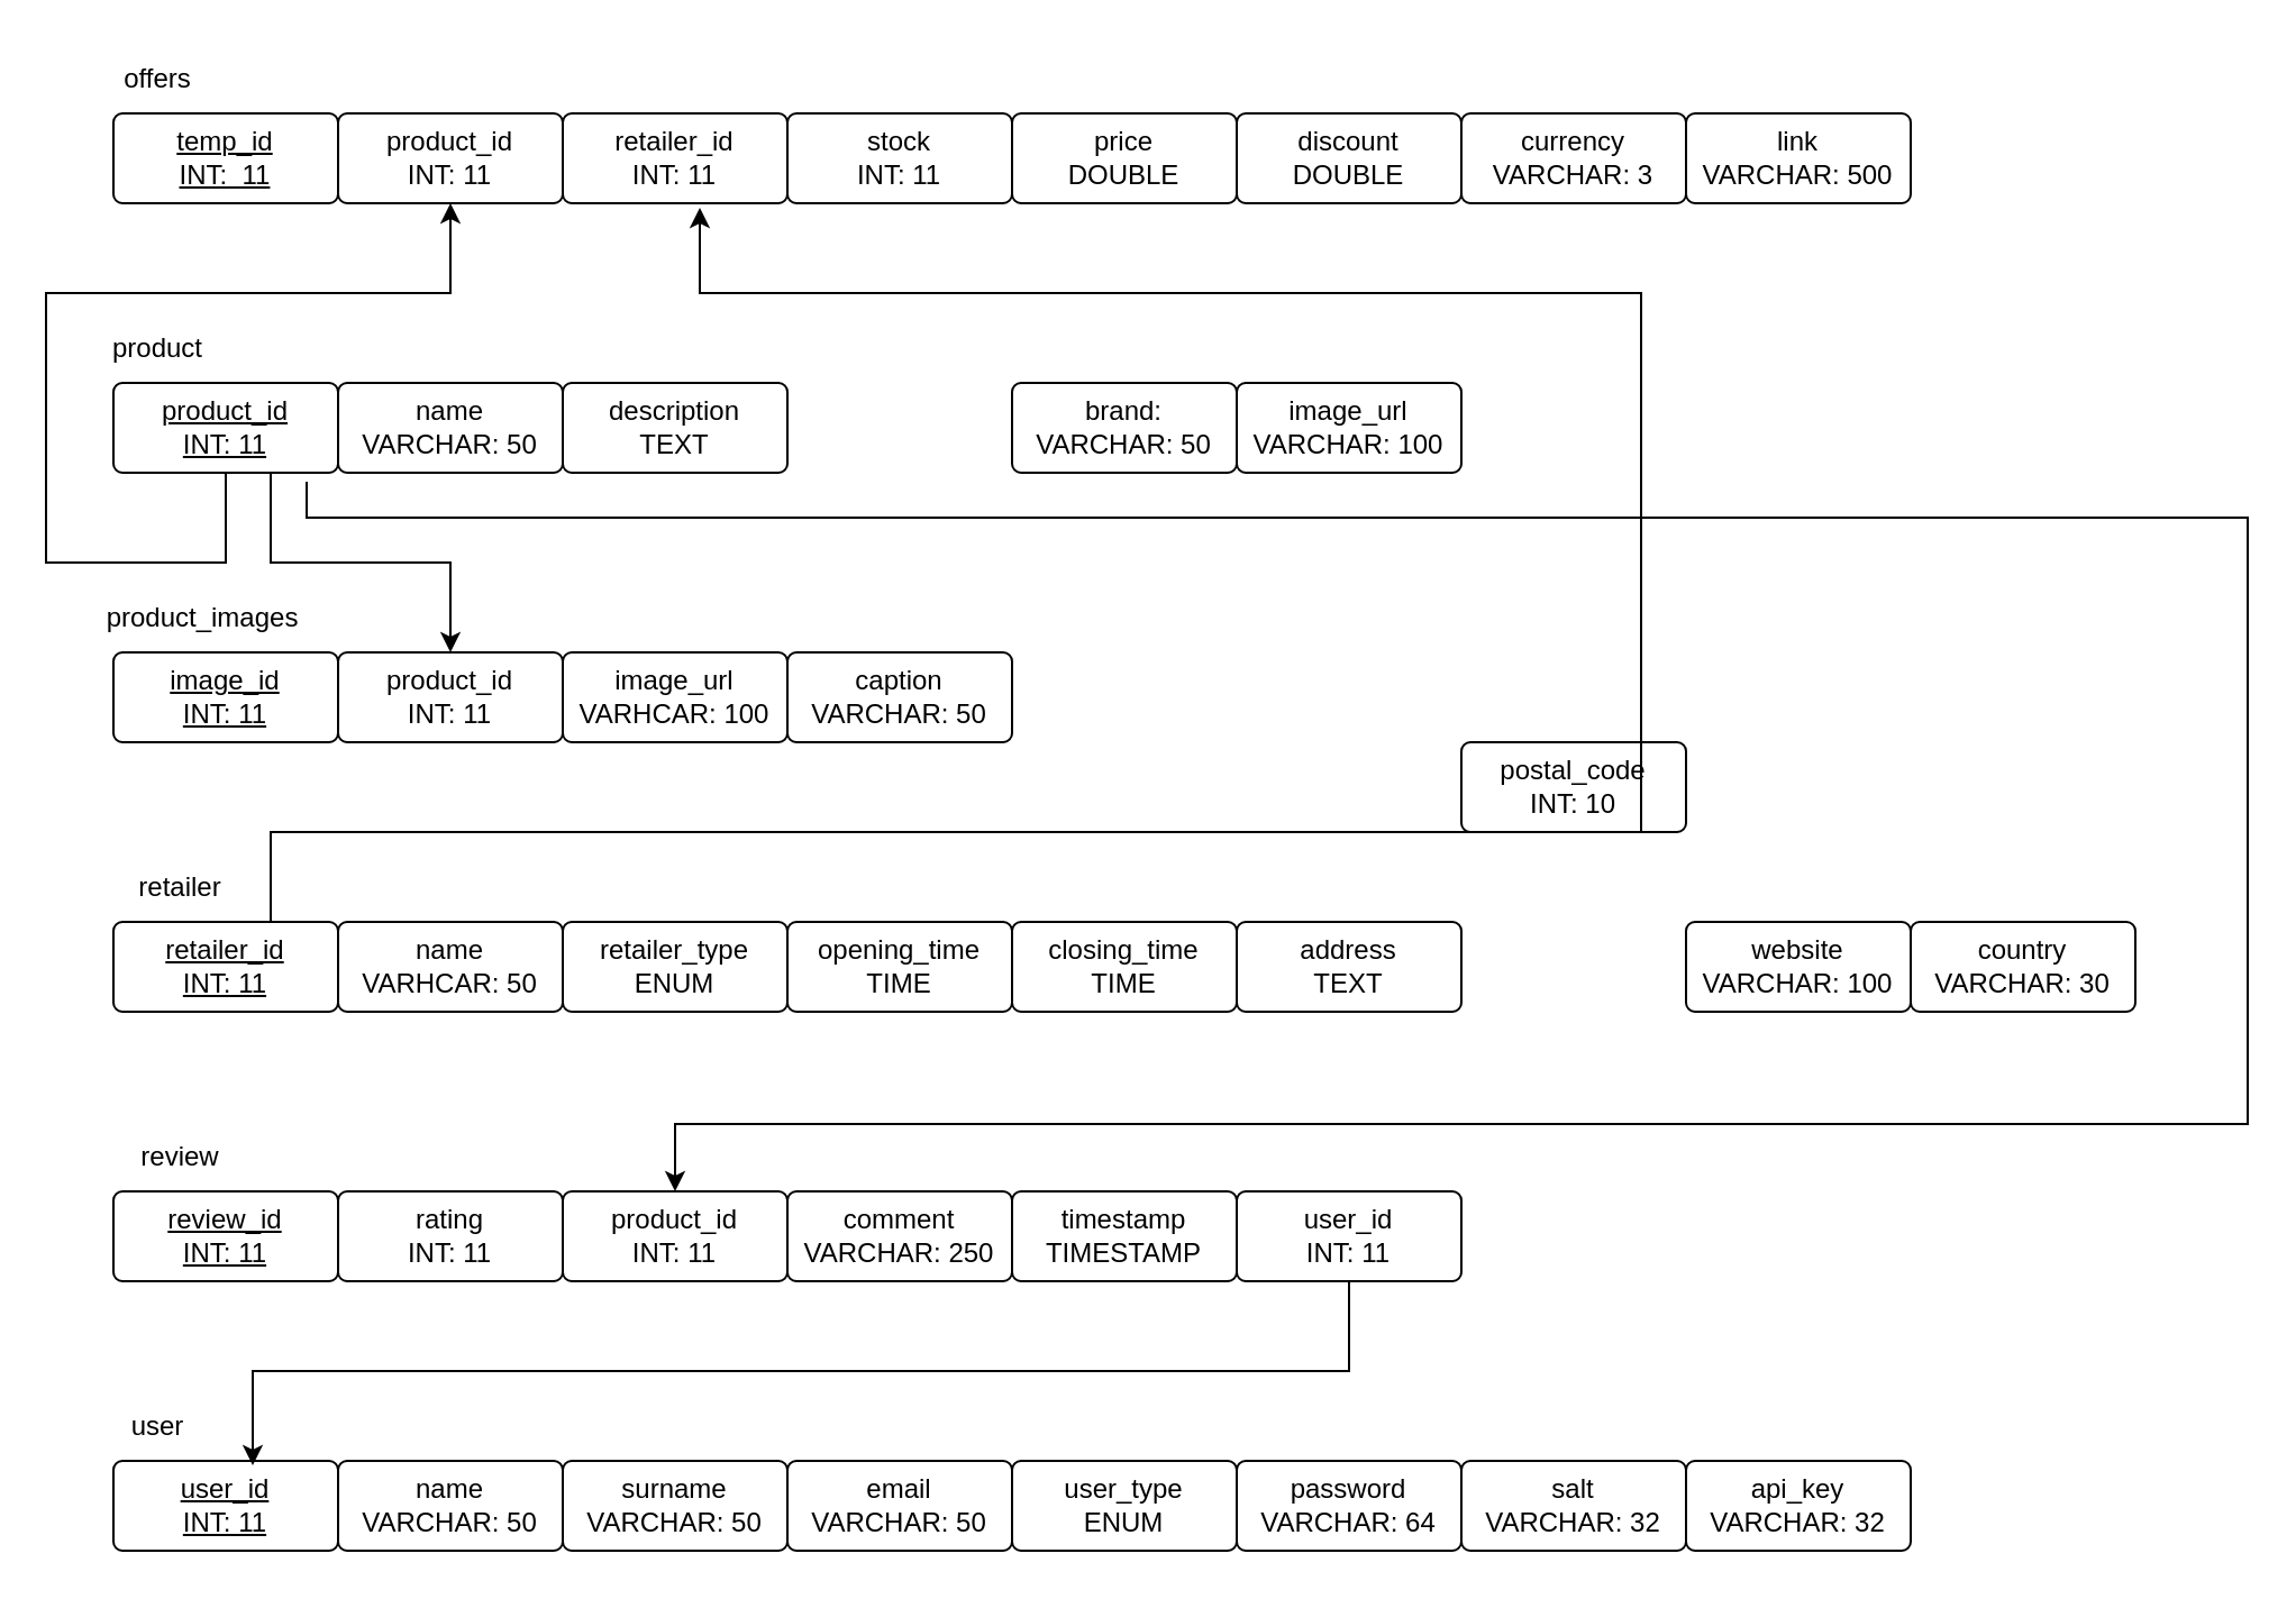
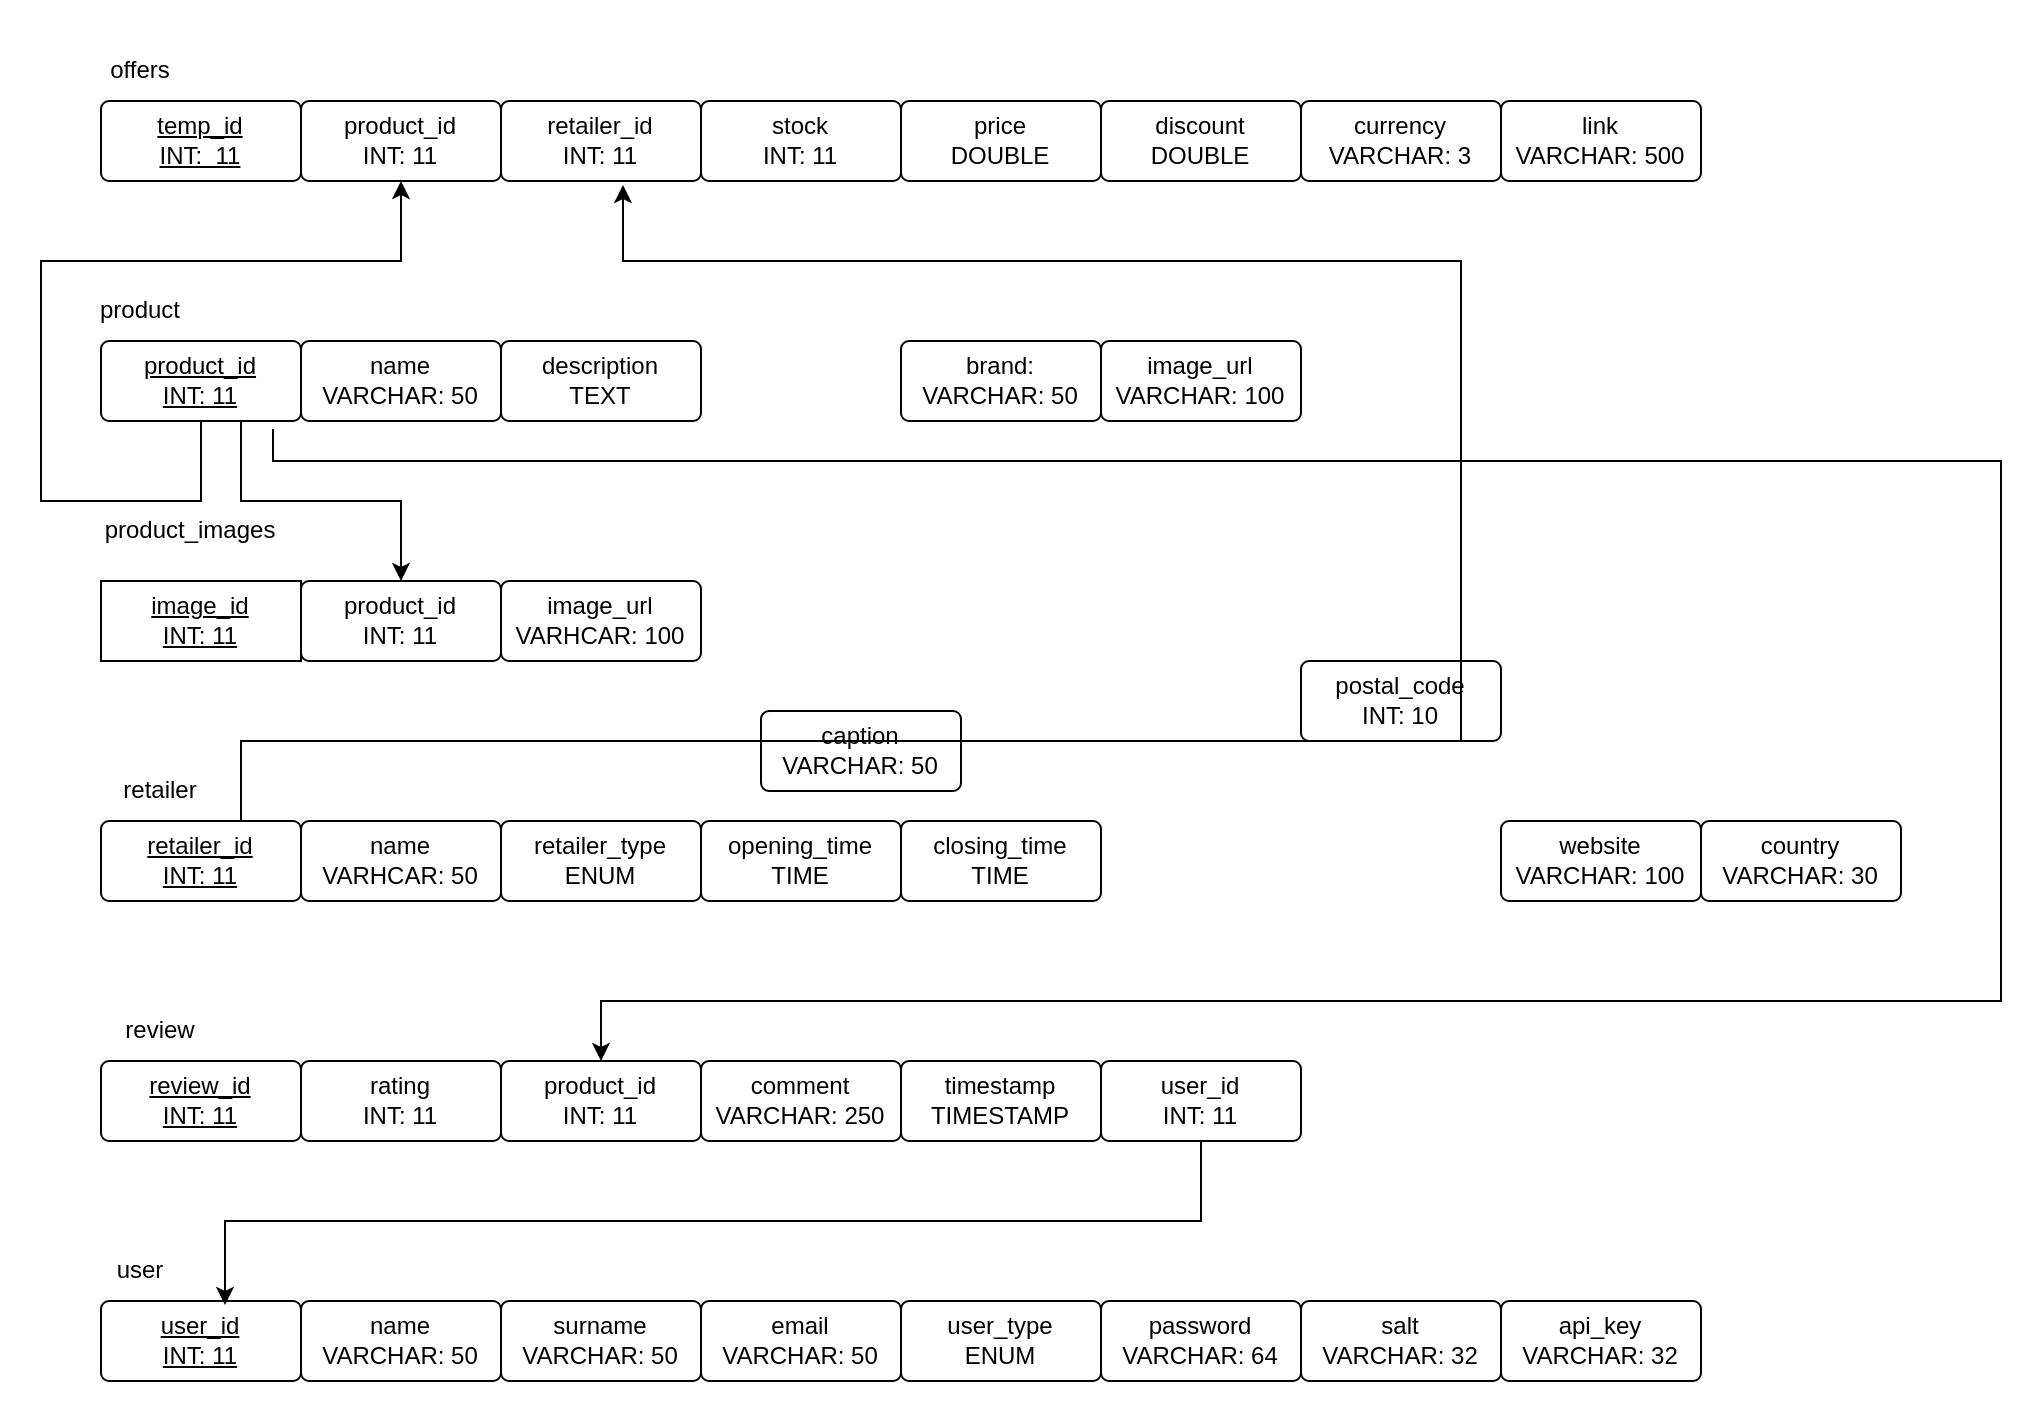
  <mxCell id="0" />
  <mxCell id="1" parent="0" />
  <mxCell id="2" value="temp_id&lt;br&gt;INT:&amp;nbsp; 11" style="rounded=1;arcSize=10;whiteSpace=wrap;html=1;align=center;fontStyle=4" parent="1" vertex="1"><mxGeometry x="50" y="50" width="100" height="40" as="geometry" /></mxCell>
  <mxCell id="3" value="product_id&lt;br&gt;INT: 11" style="rounded=1;arcSize=10;whiteSpace=wrap;html=1;align=center;fontStyle=0" parent="1" vertex="1"><mxGeometry x="150" y="50" width="100" height="40" as="geometry" /></mxCell>
  <mxCell id="4" value="retailer_id&lt;br&gt;INT: 11" style="rounded=1;arcSize=10;whiteSpace=wrap;html=1;align=center;fontStyle=0" parent="1" vertex="1"><mxGeometry x="250" y="50" width="100" height="40" as="geometry" /></mxCell>
  <mxCell id="5" value="stock&lt;br&gt;INT: 11" style="rounded=1;arcSize=10;whiteSpace=wrap;html=1;align=center;" parent="1" vertex="1"><mxGeometry x="350" y="50" width="100" height="40" as="geometry" /></mxCell>
  <mxCell id="6" value="price&lt;br&gt;DOUBLE" style="rounded=1;arcSize=10;whiteSpace=wrap;html=1;align=center;" parent="1" vertex="1"><mxGeometry x="450" y="50" width="100" height="40" as="geometry" /></mxCell>
  <mxCell id="7" value="discount&lt;br&gt;DOUBLE" style="rounded=1;arcSize=10;whiteSpace=wrap;html=1;align=center;" parent="1" vertex="1"><mxGeometry x="550" y="50" width="100" height="40" as="geometry" /></mxCell>
  <mxCell id="8" value="currency&lt;br&gt;VARCHAR: 3" style="rounded=1;arcSize=10;whiteSpace=wrap;html=1;align=center;" parent="1" vertex="1"><mxGeometry x="650" y="50" width="100" height="40" as="geometry" /></mxCell>
  <mxCell id="9" value="link&lt;br&gt;VARCHAR: 500" style="rounded=1;arcSize=10;whiteSpace=wrap;html=1;align=center;" parent="1" vertex="1"><mxGeometry x="750" y="50" width="100" height="40" as="geometry" /></mxCell>
  <mxCell id="10" value="product_id&lt;br&gt;INT: 11" style="rounded=1;arcSize=10;whiteSpace=wrap;html=1;align=center;fontStyle=4" parent="1" vertex="1"><mxGeometry x="50" y="170" width="100" height="40" as="geometry" /></mxCell>
  <mxCell id="11" value="name&lt;br&gt;VARCHAR: 50" style="rounded=1;arcSize=10;whiteSpace=wrap;html=1;align=center;" parent="1" vertex="1"><mxGeometry x="150" y="170" width="100" height="40" as="geometry" /></mxCell>
  <mxCell id="12" value="description&lt;br&gt;TEXT" style="rounded=1;arcSize=10;whiteSpace=wrap;html=1;align=center;" parent="1" vertex="1"><mxGeometry x="250" y="170" width="100" height="40" as="geometry" /></mxCell>
  <mxCell id="13" value="brand:&lt;div&gt;VARCHAR: 50&lt;/div&gt;" style="rounded=1;arcSize=10;whiteSpace=wrap;html=1;align=center;" parent="1" vertex="1"><mxGeometry x="450" y="170" width="100" height="40" as="geometry" /></mxCell>
  <mxCell id="14" value="image_url&lt;br&gt;VARCHAR: 100" style="rounded=1;arcSize=10;whiteSpace=wrap;html=1;align=center;" parent="1" vertex="1"><mxGeometry x="550" y="170" width="100" height="40" as="geometry" /></mxCell>
- <mxCell id="15" value="image_id&lt;div&gt;INT: 11&lt;/div&gt;" style="rounded=1;arcSize=10;whiteSpace=wrap;html=1;align=center;fontStyle=4" parent="1" vertex="1"><mxGeometry x="50" y="290" width="100" height="40" as="geometry" /></mxCell>
+ <mxCell id="15" value="image_id&lt;div&gt;INT: 11&lt;/div&gt;" style="arcSize=10;whiteSpace=wrap;html=1;align=center;fontStyle=4;rounded=0;" parent="1" vertex="1"><mxGeometry x="50" y="290" width="100" height="40" as="geometry" /></mxCell>
  <mxCell id="16" value="image_url&lt;br&gt;VARHCAR: 100" style="rounded=1;arcSize=10;whiteSpace=wrap;html=1;align=center;" parent="1" vertex="1"><mxGeometry x="250" y="290" width="100" height="40" as="geometry" /></mxCell>
  <mxCell id="17" value="product_id&lt;br&gt;INT: 11" style="rounded=1;arcSize=10;whiteSpace=wrap;html=1;align=center;fontStyle=0" parent="1" vertex="1"><mxGeometry x="150" y="290" width="100" height="40" as="geometry" /></mxCell>
- <mxCell id="18" value="caption&lt;br&gt;VARCHAR: 50" style="rounded=1;arcSize=10;whiteSpace=wrap;html=1;align=center;" parent="1" vertex="1"><mxGeometry x="350" y="290" width="100" height="40" as="geometry" /></mxCell>
+ <mxCell id="18" value="caption&lt;br&gt;VARCHAR: 50" style="rounded=1;arcSize=10;whiteSpace=wrap;html=1;align=center;" parent="1" vertex="1"><mxGeometry x="380" y="355" width="100" height="40" as="geometry" /></mxCell>
  <mxCell id="19" value="retailer_id&lt;br&gt;INT: 11" style="rounded=1;arcSize=10;whiteSpace=wrap;html=1;align=center;fontStyle=4" parent="1" vertex="1"><mxGeometry x="50" y="410" width="100" height="40" as="geometry" /></mxCell>
  <mxCell id="20" value="name&lt;br&gt;VARHCAR: 50" style="rounded=1;arcSize=10;whiteSpace=wrap;html=1;align=center;" parent="1" vertex="1"><mxGeometry x="150" y="410" width="100" height="40" as="geometry" /></mxCell>
  <mxCell id="21" value="retailer_type&lt;br&gt;ENUM" style="rounded=1;arcSize=10;whiteSpace=wrap;html=1;align=center;" parent="1" vertex="1"><mxGeometry x="250" y="410" width="100" height="40" as="geometry" /></mxCell>
  <mxCell id="22" value="opening_time&lt;div&gt;TIME&lt;/div&gt;" style="rounded=1;arcSize=10;whiteSpace=wrap;html=1;align=center;" parent="1" vertex="1"><mxGeometry x="350" y="410" width="100" height="40" as="geometry" /></mxCell>
  <mxCell id="23" value="closing_time&lt;br&gt;TIME" style="rounded=1;arcSize=10;whiteSpace=wrap;html=1;align=center;" parent="1" vertex="1"><mxGeometry x="450" y="410" width="100" height="40" as="geometry" /></mxCell>
- <mxCell id="24" value="address&lt;br&gt;TEXT" style="rounded=1;arcSize=10;whiteSpace=wrap;html=1;align=center;" parent="1" vertex="1"><mxGeometry x="550" y="410" width="100" height="40" as="geometry" /></mxCell>
  <mxCell id="25" value="postal_code&lt;br&gt;INT: 10" style="rounded=1;arcSize=10;whiteSpace=wrap;html=1;align=center;" parent="1" vertex="1"><mxGeometry x="650" y="330" width="100" height="40" as="geometry" /></mxCell>
  <mxCell id="26" value="website&lt;br&gt;VARCHAR: 100" style="rounded=1;arcSize=10;whiteSpace=wrap;html=1;align=center;" parent="1" vertex="1"><mxGeometry x="750" y="410" width="100" height="40" as="geometry" /></mxCell>
  <mxCell id="27" value="country&lt;br&gt;VARCHAR: 30" style="rounded=1;arcSize=10;whiteSpace=wrap;html=1;align=center;" parent="1" vertex="1"><mxGeometry x="850" y="410" width="100" height="40" as="geometry" /></mxCell>
  <mxCell id="28" value="review_id&lt;div&gt;INT: 11&lt;/div&gt;" style="rounded=1;arcSize=10;whiteSpace=wrap;html=1;align=center;fontStyle=4" parent="1" vertex="1"><mxGeometry x="50" y="530" width="100" height="40" as="geometry" /></mxCell>
  <mxCell id="29" value="rating&lt;br&gt;INT: 11" style="rounded=1;arcSize=10;whiteSpace=wrap;html=1;align=center;fontStyle=0" parent="1" vertex="1"><mxGeometry x="150" y="530" width="100" height="40" as="geometry" /></mxCell>
  <mxCell id="30" value="product_id&lt;div&gt;INT: 11&lt;/div&gt;" style="rounded=1;arcSize=10;whiteSpace=wrap;html=1;align=center;fontStyle=0" parent="1" vertex="1"><mxGeometry x="250" y="530" width="100" height="40" as="geometry" /></mxCell>
  <mxCell id="31" value="comment&lt;div&gt;VARCHAR: 250&lt;/div&gt;" style="rounded=1;arcSize=10;whiteSpace=wrap;html=1;align=center;" parent="1" vertex="1"><mxGeometry x="350" y="530" width="100" height="40" as="geometry" /></mxCell>
  <mxCell id="32" value="timestamp&lt;div&gt;TIMESTAMP&lt;/div&gt;" style="rounded=1;arcSize=10;whiteSpace=wrap;html=1;align=center;" parent="1" vertex="1"><mxGeometry x="450" y="530" width="100" height="40" as="geometry" /></mxCell>
  <mxCell id="33" value="user_id&lt;div&gt;INT: 11&lt;/div&gt;" style="rounded=1;arcSize=10;whiteSpace=wrap;html=1;align=center;fontStyle=0" parent="1" vertex="1"><mxGeometry x="550" y="530" width="100" height="40" as="geometry" /></mxCell>
  <mxCell id="34" value="user_id&lt;div&gt;INT: 11&lt;/div&gt;" style="rounded=1;arcSize=10;whiteSpace=wrap;html=1;align=center;fontStyle=4" parent="1" vertex="1"><mxGeometry x="50" y="650" width="100" height="40" as="geometry" /></mxCell>
  <mxCell id="35" value="name&lt;br&gt;VARCHAR: 50" style="rounded=1;arcSize=10;whiteSpace=wrap;html=1;align=center;" parent="1" vertex="1"><mxGeometry x="150" y="650" width="100" height="40" as="geometry" /></mxCell>
  <mxCell id="36" value="surname&lt;div&gt;VARCHAR: 50&lt;/div&gt;" style="rounded=1;arcSize=10;whiteSpace=wrap;html=1;align=center;" parent="1" vertex="1"><mxGeometry x="250" y="650" width="100" height="40" as="geometry" /></mxCell>
  <mxCell id="37" value="email&lt;br&gt;VARCHAR: 50" style="rounded=1;arcSize=10;whiteSpace=wrap;html=1;align=center;" parent="1" vertex="1"><mxGeometry x="350" y="650" width="100" height="40" as="geometry" /></mxCell>
  <mxCell id="38" value="user_type&lt;div&gt;ENUM&lt;/div&gt;" style="rounded=1;arcSize=10;whiteSpace=wrap;html=1;align=center;" parent="1" vertex="1"><mxGeometry x="450" y="650" width="100" height="40" as="geometry" /></mxCell>
  <mxCell id="39" value="password&lt;br&gt;VARCHAR: 64" style="rounded=1;arcSize=10;whiteSpace=wrap;html=1;align=center;" parent="1" vertex="1"><mxGeometry x="550" y="650" width="100" height="40" as="geometry" /></mxCell>
  <mxCell id="40" value="salt&lt;div&gt;VARCHAR: 32&lt;/div&gt;" style="rounded=1;arcSize=10;whiteSpace=wrap;html=1;align=center;" parent="1" vertex="1"><mxGeometry x="650" y="650" width="100" height="40" as="geometry" /></mxCell>
  <mxCell id="41" value="api_key&lt;div&gt;VARCHAR: 32&lt;/div&gt;" style="rounded=1;arcSize=10;whiteSpace=wrap;html=1;align=center;" parent="1" vertex="1"><mxGeometry x="750" y="650" width="100" height="40" as="geometry" /></mxCell>
  <mxCell id="42" value="offers" style="text;html=1;align=center;verticalAlign=middle;whiteSpace=wrap;rounded=0;" parent="1" vertex="1"><mxGeometry x="40" y="20" width="60" height="30" as="geometry" /></mxCell>
  <mxCell id="43" value="product" style="text;html=1;align=center;verticalAlign=middle;whiteSpace=wrap;rounded=0;" parent="1" vertex="1"><mxGeometry x="40" y="140" width="60" height="30" as="geometry" /></mxCell>
- <mxCell id="44" value="product_images" style="text;html=1;align=center;verticalAlign=middle;whiteSpace=wrap;rounded=0;" parent="1" vertex="1"><mxGeometry x="60" y="260" width="60" height="30" as="geometry" /></mxCell>
+ <mxCell id="44" value="product_images" style="text;html=1;align=center;verticalAlign=middle;whiteSpace=wrap;rounded=0;" parent="1" vertex="1"><mxGeometry x="65" y="250" width="60" height="30" as="geometry" /></mxCell>
  <mxCell id="45" value="retailer" style="text;html=1;align=center;verticalAlign=middle;whiteSpace=wrap;rounded=0;" parent="1" vertex="1"><mxGeometry x="50" y="380" width="60" height="30" as="geometry" /></mxCell>
  <mxCell id="46" value="review" style="text;html=1;align=center;verticalAlign=middle;whiteSpace=wrap;rounded=0;" parent="1" vertex="1"><mxGeometry x="50" y="500" width="60" height="30" as="geometry" /></mxCell>
  <mxCell id="47" value="user" style="text;html=1;align=center;verticalAlign=middle;whiteSpace=wrap;rounded=0;" parent="1" vertex="1"><mxGeometry x="40" y="620" width="60" height="30" as="geometry" /></mxCell>
  <mxCell id="48" value="" style="endArrow=classic;html=1;rounded=0;exitX=0.5;exitY=1;exitDx=0;exitDy=0;entryX=0.5;entryY=1;entryDx=0;entryDy=0;" parent="1" source="10" target="3" edge="1"><mxGeometry width="50" height="50" relative="1" as="geometry"><mxPoint x="-10" y="220" as="sourcePoint" /><mxPoint x="40" y="170" as="targetPoint" /><Array as="points"><mxPoint x="100" y="250" /><mxPoint x="20" y="250" /><mxPoint x="20" y="130" /><mxPoint x="200" y="130" /></Array></mxGeometry></mxCell>
  <mxCell id="49" value="" style="endArrow=classic;html=1;rounded=0;entryX=0.5;entryY=0;entryDx=0;entryDy=0;" parent="1" target="17" edge="1"><mxGeometry width="50" height="50" relative="1" as="geometry"><mxPoint x="120" y="210" as="sourcePoint" /><mxPoint x="210" y="230" as="targetPoint" /><Array as="points"><mxPoint x="120" y="250" /><mxPoint x="200" y="250" /></Array></mxGeometry></mxCell>
  <mxCell id="50" value="" style="endArrow=classic;html=1;rounded=0;exitX=0.86;exitY=1.1;exitDx=0;exitDy=0;exitPerimeter=0;entryX=0.5;entryY=0;entryDx=0;entryDy=0;" parent="1" source="10" target="30" edge="1"><mxGeometry width="50" height="50" relative="1" as="geometry"><mxPoint x="250" y="280" as="sourcePoint" /><mxPoint x="1044" y="230" as="targetPoint" /><Array as="points"><mxPoint x="136" y="230" /><mxPoint x="1000" y="230" /><mxPoint x="1000" y="500" /><mxPoint x="300" y="500" /></Array></mxGeometry></mxCell>
  <mxCell id="51" value="" style="endArrow=classic;html=1;rounded=0;exitX=0.5;exitY=1;exitDx=0;exitDy=0;entryX=0.62;entryY=0.05;entryDx=0;entryDy=0;entryPerimeter=0;" parent="1" source="33" target="34" edge="1"><mxGeometry width="50" height="50" relative="1" as="geometry"><mxPoint x="530" y="650" as="sourcePoint" /><mxPoint x="580" y="600" as="targetPoint" /><Array as="points"><mxPoint x="600" y="610" /><mxPoint x="112" y="610" /></Array></mxGeometry></mxCell>
  <mxCell id="52" value="" style="endArrow=classic;html=1;rounded=0;entryX=0.61;entryY=1.05;entryDx=0;entryDy=0;entryPerimeter=0;" parent="1" target="4" edge="1"><mxGeometry width="50" height="50" relative="1" as="geometry"><mxPoint x="120" y="410" as="sourcePoint" /><mxPoint x="170" y="360" as="targetPoint" /><Array as="points"><mxPoint x="120" y="370" /><mxPoint x="730" y="370" /><mxPoint x="730" y="130" /><mxPoint x="311" y="130" /></Array></mxGeometry></mxCell>
